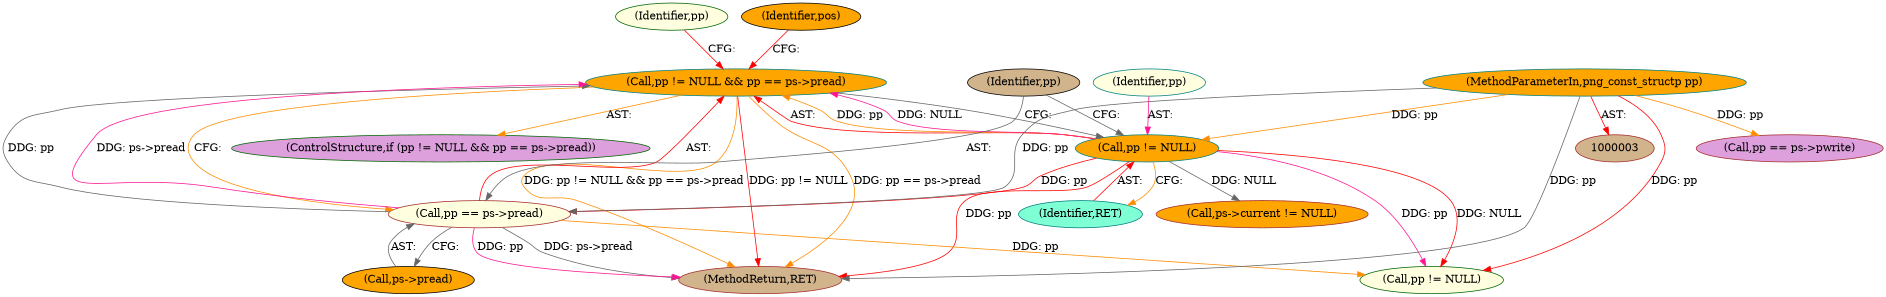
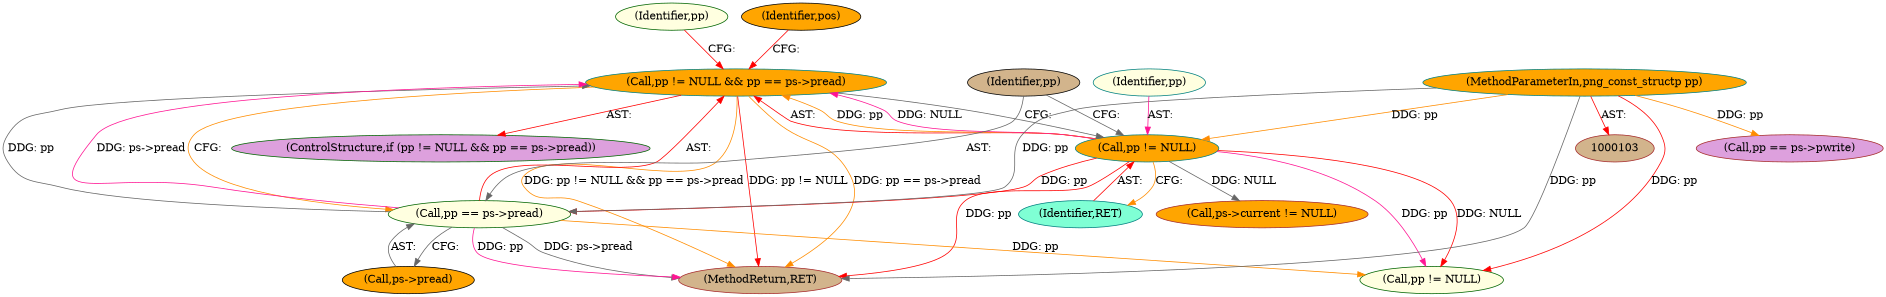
  digraph {
    node [color=teal fillcolor=orange style=filled]
    edge [color=red]
    n1 [label="(Call,pp != NULL && pp == ps->pread)"]
    n2 [label="(Call,pp != NULL)"]
-   n3 [color=brown fillcolor=lightyellow label="(Call,pp == ps->pread)"]
+   n3 [color=darkgreen fillcolor=lightyellow label="(Call,pp == ps->pread)"]
    n4 [color=darkgreen fillcolor=plum label="(ControlStructure,if (pp != NULL && pp == ps->pread))"]
    n5 [color=brown fillcolor=tan label="(MethodReturn,RET)"]
    n6 [fillcolor=aquamarine label="(Identifier,RET)"]
    n7 [color=darkgreen fillcolor=lightyellow label="(Call,pp != NULL)"]
    n8 [color=brown label="(Call,ps->current != NULL)"]
    n9 [color=black label="(Call,ps->pread)"]
    n10 [label="(MethodParameterIn,png_const_structp pp)"]
    n11 [color=brown fillcolor=plum label="(Call,pp == ps->pwrite)"]
-   1000103 [color=brown fillcolor=tan label=1000003]
+   1000103 [color=brown fillcolor=tan]
    n13 [fillcolor=lightyellow label="(Identifier,pp)"]
    n14 [color=black fillcolor=tan label="(Identifier,pp)"]
    n15 [color=darkgreen fillcolor=lightyellow label="(Identifier,pp)"]
    n16 [color=black label="(Identifier,pos)"]
    n1 -> n2 [color=gray40 label="CFG: "]
    n1 -> n3 [color=darkorange label="CFG: "]
-   n1 -> n4 [color=darkorange label="AST: "]
+   n1 -> n4 [label="AST: "]
    n1 -> n5 [color=darkorange label="DDG: pp != NULL && pp == ps->pread"]
    n1 -> n5 [label="DDG: pp != NULL"]
    n1 -> n5 [color=darkorange label="DDG: pp == ps->pread"]
    n2 -> n1 [label="AST: "]
    n2 -> n1 [color=darkorange label="DDG: pp"]
    n2 -> n1 [color=deeppink label="DDG: NULL"]
    n2 -> n3 [label="DDG: pp"]
    n2 -> n5 [label="DDG: pp"]
    n2 -> n6 [color=darkorange label="CFG: "]
    n2 -> n7 [color=deeppink label="DDG: pp"]
    n2 -> n7 [label="DDG: NULL"]
    n2 -> n8 [color=gray40 label="DDG: NULL"]
    n3 -> n1 [label="AST: "]
    n3 -> n1 [color=gray40 label="DDG: pp"]
    n3 -> n1 [color=deeppink label="DDG: ps->pread"]
    n3 -> n5 [color=gray40 label="DDG: ps->pread"]
    n3 -> n5 [color=deeppink label="DDG: pp"]
    n3 -> n7 [color=darkorange label="DDG: pp"]
    n3 -> n9 [color=gray40 label="CFG: "]
    n6 -> n2 [label="AST: "]
    n9 -> n3 [color=gray40 label="AST: "]
    n10 -> n2 [color=darkorange label="DDG: pp"]
    n10 -> n3 [color=gray40 label="DDG: pp"]
    n10 -> n5 [color=gray40 label="DDG: pp"]
    n10 -> n7 [label="DDG: pp"]
    n10 -> n11 [color=darkorange label="DDG: pp"]
    n10 -> 1000103 [label="AST: "]
    n13 -> n2 [color=deeppink label="AST: "]
    n14 -> n2 [color=gray40 label="CFG: "]
    n14 -> n3 [color=gray40 label="AST: "]
    n15 -> n1 [label="CFG: "]
    n16 -> n1 [label="CFG: "]
  }
